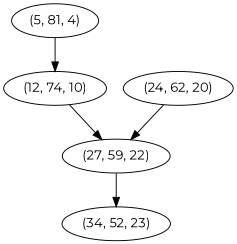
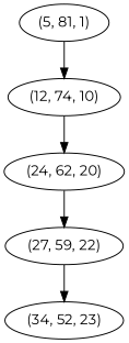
  digraph {
    fontname=Montserrat
    node [fontname=Montserrat]
    edge [fontname=Montserrat]
-   "(5, 81, 4)"
+   "(5, 81, 4)" [label="(5, 81, 1)"]
    "(12, 74, 10)"
    "(24, 62, 20)"
    "(27, 59, 22)"
    n5 [label="(34, 52, 23)"]
    "(5, 81, 4)" -> "(12, 74, 10)"
-   "(12, 74, 10)" -> "(27, 59, 22)"
+   "(12, 74, 10)" -> "(24, 62, 20)"
    "(24, 62, 20)" -> "(27, 59, 22)"
    "(27, 59, 22)" -> n5
  }
